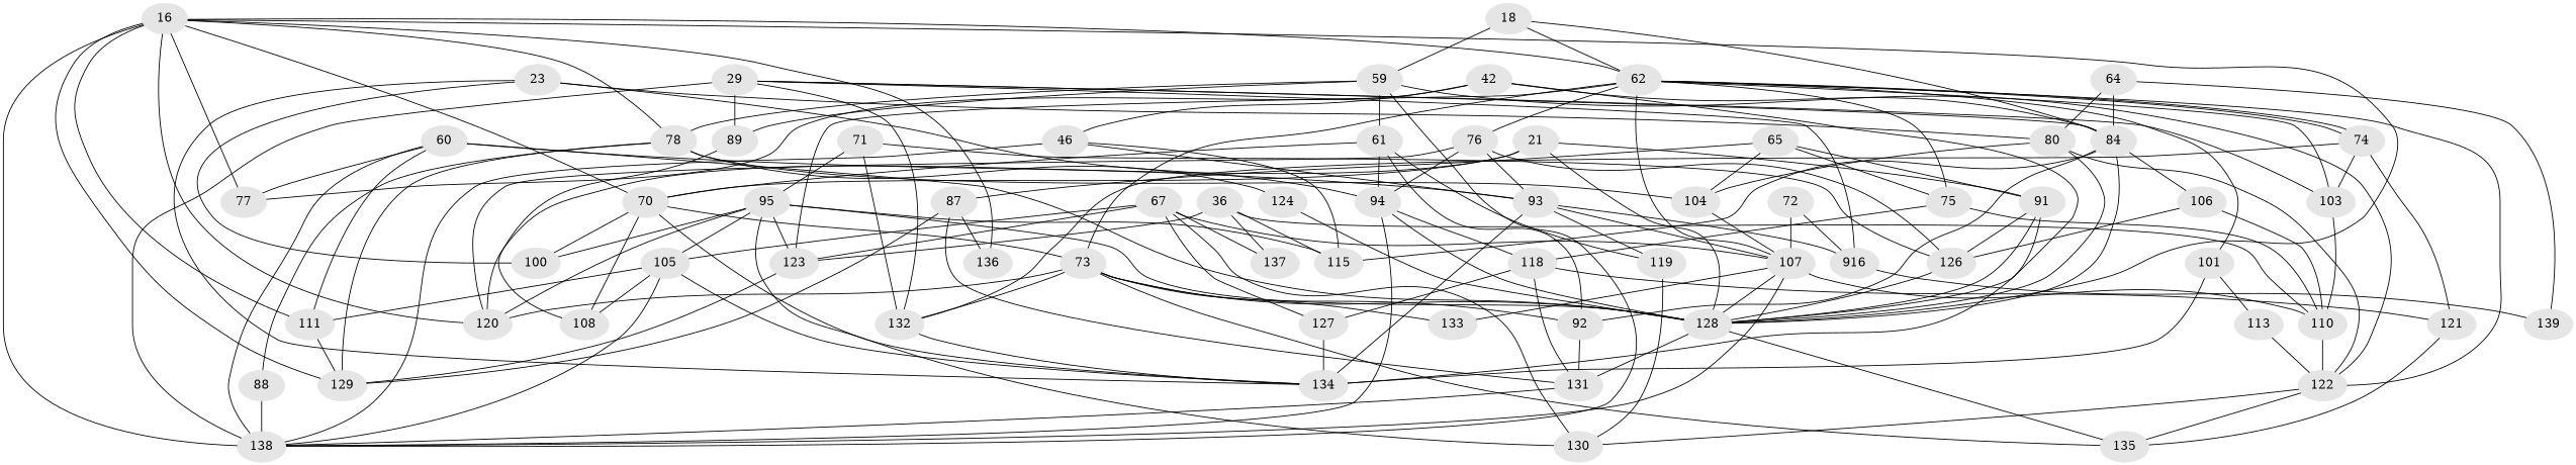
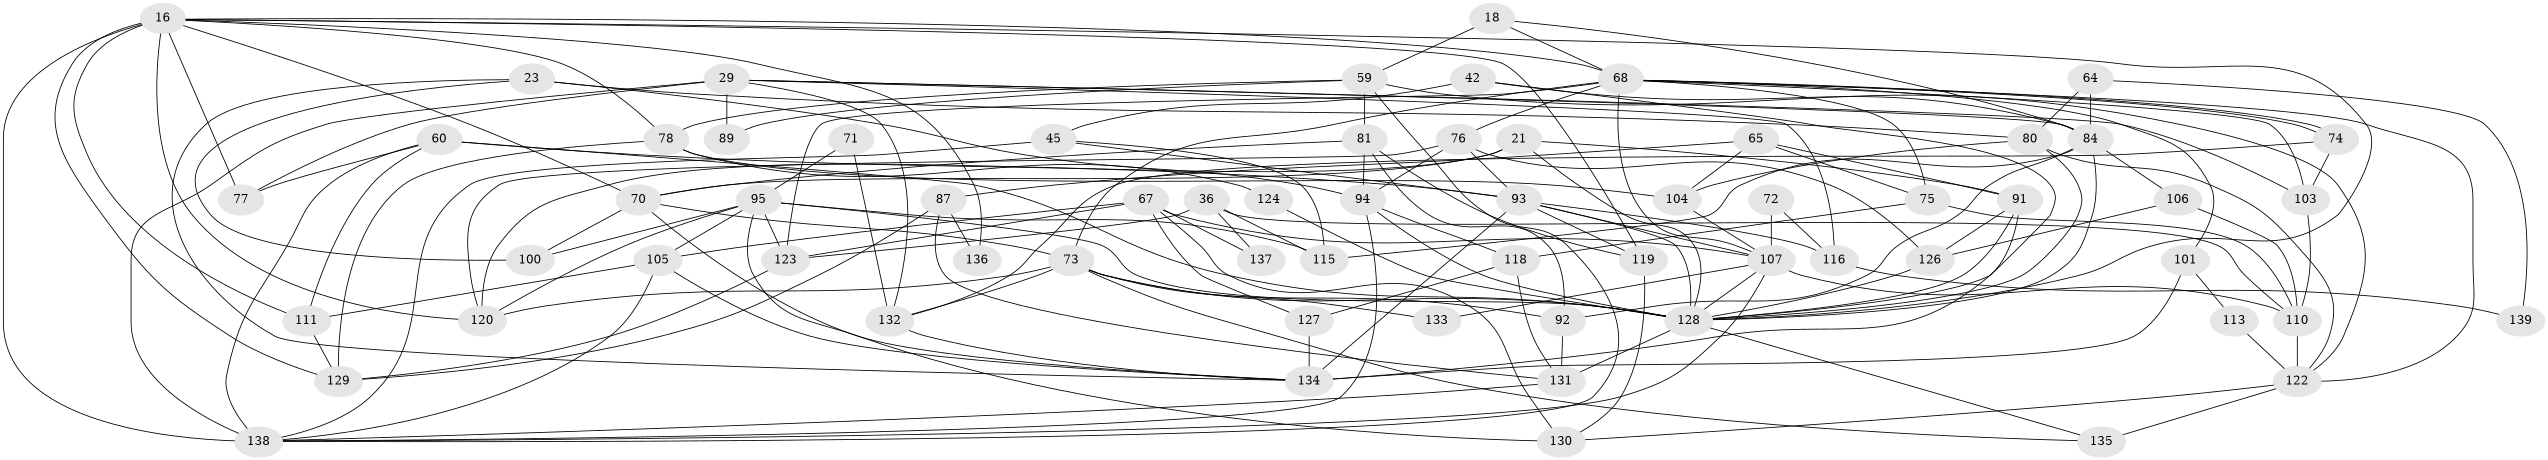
  graph {
    node [color=gray90 style=filled]
    16 [super="+12+4"]
-   68 [super="+6+8" label=62]
+   68 [super="+6+8"]
    70 [super="+10+48+49"]
    77 [super="+27"]
    78 [super="+35"]
    111
    119
    120 [super="+57+66"]
    128 [super="+102+90+125"]
    129 [super="+99"]
    136
    138 [super="+22+56+117+114"]
    103 [super="+14"]
    123 [super="+86"]
    122
    75 [super="+1"]
    107 [super="+24+28+25"]
    73 [super="+9+44+62"]
    74
    76 [super="+50"]
    101
    100 [super="+85"]
    134 [super="+83"]
-   108
    104
-   88
    124
    130
    135 [super="+40"]
    131 [super="+109+112"]
    18 [super="+3"]
    59 [super="+17"]
    84 [super="+7+39"]
    89
-   61 [super="+33"]
+   61 [super="+33" label=81]
    115
    92
    106
    21
    91 [super="+52"]
    126 [super="+20+32"]
    80 [super="+26"]
    23
    94 [super="+43+45+79"]
    118
    29 [super="+19"]
-   116 [label=916]
+   116
    132
    110 [super="+31+97"]
    139
    36
    137
    42 [super="+30"]
-   46
+   46 [label=45]
    93 [super="+63"]
    60 [super="+55+38"]
    64
    65
    87
    67 [super="+13"]
    105 [super="+51+81"]
    127
    133
-   121
    113
    95 [super="+82"]
    71
    72
    16 -- 68 [weight=2]
    16 -- 70
    16 -- 77
    16 -- 78
    16 -- 111
+   16 -- 119
    16 -- 120 [weight=2]
    16 -- 128
    16 -- 129
    16 -- 136
    16 -- 138 [weight=3]
    68 -- 103
    68 -- 123
    68 -- 122
    68 -- 75
    68 -- 107
    68 -- 73 [weight=2]
    68 -- 74
    68 -- 74
    68 -- 76
    68 -- 101
    70 -- 73
    70 -- 100 [weight=2]
    70 -- 134
-   70 -- 108
    78 -- 129 [weight=2]
    78 -- 104
-   78 -- 88
    78 -- 124 [weight=2]
    111 -- 129
    119 -- 130
    128 -- 135
    128 -- 131 [weight=3]
    103 -- 110 [weight=2]
    123 -- 129 [weight=2]
    122 -- 130
    122 -- 135
    75 -- 118
    75 -- 110
    107 -- 128
    107 -- 138
    107 -- 110
    107 -- 133
    73 -- 120 [weight=2]
    73 -- 128
    73 -- 135
    73 -- 92
    73 -- 132
    73 -- 133
    74 -- 103 [weight=2]
    74 -- 132
-   74 -- 121
    76 -- 120
    76 -- 126
    76 -- 94
    76 -- 93
    101 -- 134
    101 -- 113
    104 -- 107
-   88 -- 138
    124 -- 128
    131 -- 138 [weight=2]
    18 -- 68
    18 -- 59 [weight=2]
    18 -- 84
    59 -- 78 [weight=3]
    59 -- 138
    59 -- 122
    59 -- 89
    59 -- 61
    84 -- 128 [weight=2]
    84 -- 115
    84 -- 92
    84 -- 106
-   89 -- 108
    61 -- 70
    61 -- 119
    61 -- 92
    61 -- 94
    92 -- 131 [weight=2]
    106 -- 126
    106 -- 110
    21 -- 70
    21 -- 120 [weight=2]
    21 -- 128
    21 -- 91
    91 -- 128
    91 -- 134 [weight=2]
    91 -- 126
    126 -- 128
    80 -- 128
    80 -- 122
    80 -- 104
    23 -- 100 [weight=2]
    23 -- 134
    23 -- 80
    23 -- 94
    94 -- 128 [weight=2]
    94 -- 138
    94 -- 118
    118 -- 131
    118 -- 127
-   118 -- 121
    29 -- 138 [weight=3]
    29 -- 103
    29 -- 84
    29 -- 89
    29 -- 116
    29 -- 132
    116 -- 139
    132 -- 134
    110 -- 122 [weight=2]
    36 -- 123
    36 -- 115
    36 -- 110
    36 -- 137
-   42 -- 77
+   29 -- 77
    42 -- 128
    42 -- 84
    42 -- 46
    46 -- 138
    46 -- 115
    46 -- 93
    93 -- 119 [weight=2]
+   93 -- 128
    93 -- 107
    93 -- 134 [weight=2]
    93 -- 116
    60 -- 77
    60 -- 111
    60 -- 128 [weight=4]
    60 -- 138 [weight=2]
    60 -- 93
    64 -- 84
    64 -- 80
    64 -- 139
    65 -- 75
    65 -- 104
    65 -- 91
    65 -- 87
    87 -- 129
    87 -- 136
    87 -- 131
    67 -- 123
    67 -- 107
    67 -- 130
    67 -- 137
    67 -- 105
    67 -- 127
    105 -- 111
    105 -- 138 [weight=2]
    105 -- 134
-   105 -- 108
    127 -- 134
-   121 -- 135
    113 -- 122
    95 -- 120
    95 -- 128 [weight=2]
    95 -- 123 [weight=2]
    95 -- 100
    95 -- 130
    95 -- 115
    95 -- 105 [weight=2]
-   71 -- 126
    71 -- 132
    71 -- 95
    72 -- 107
    72 -- 116
  }
